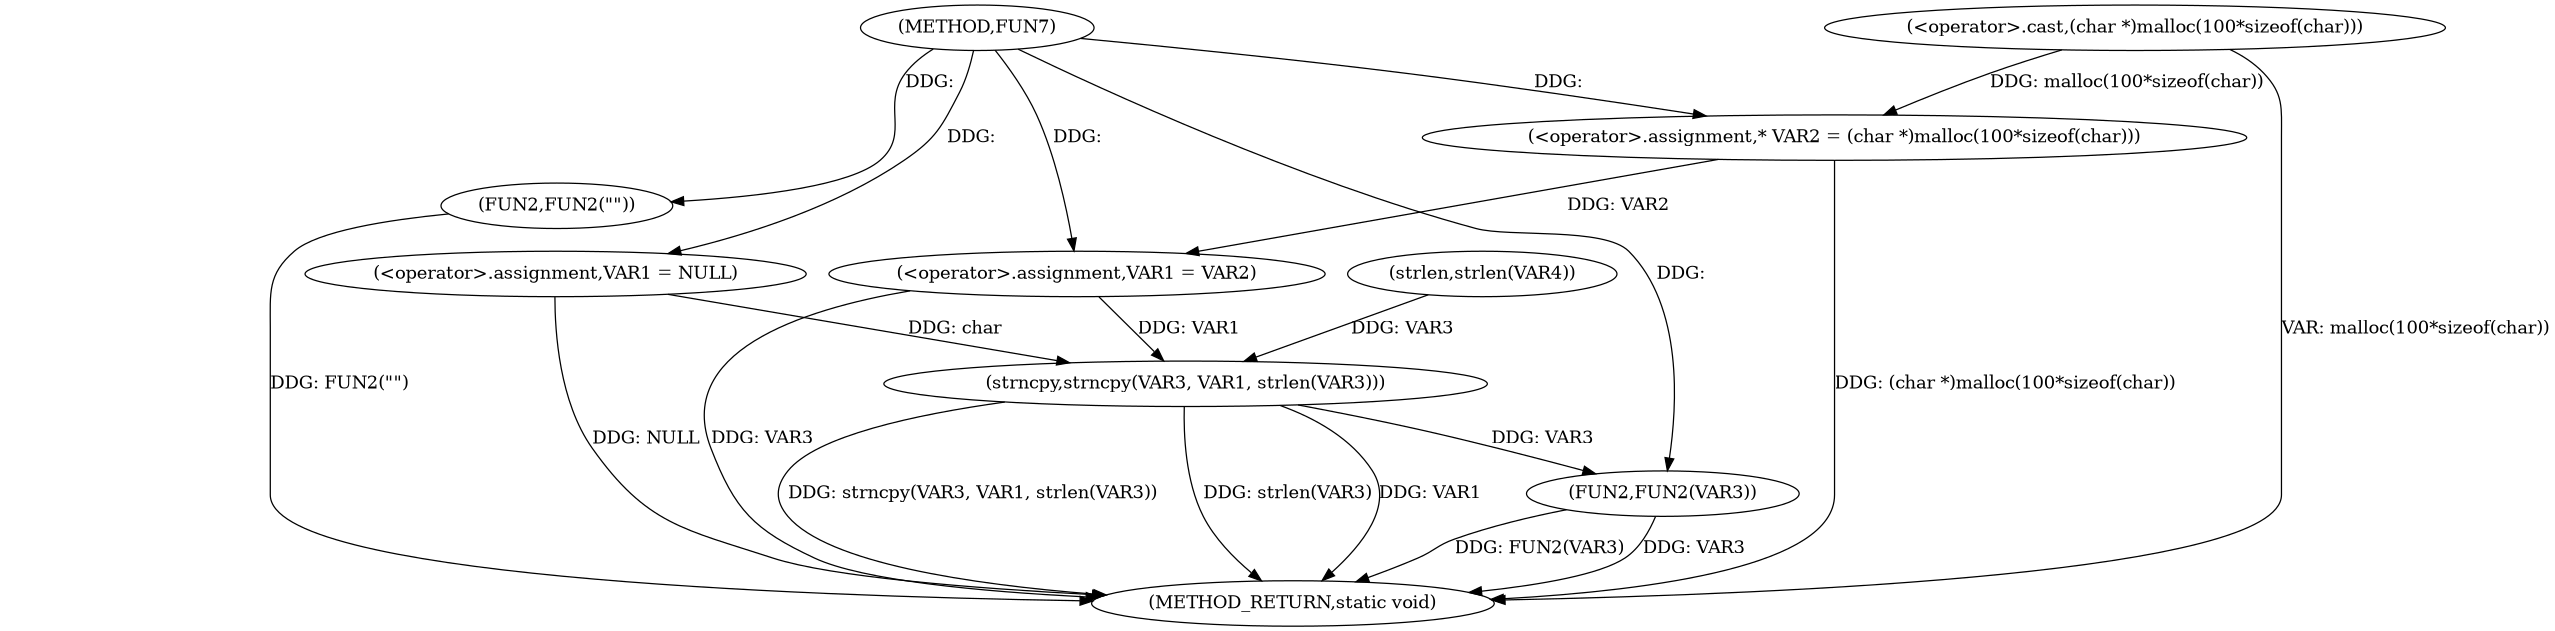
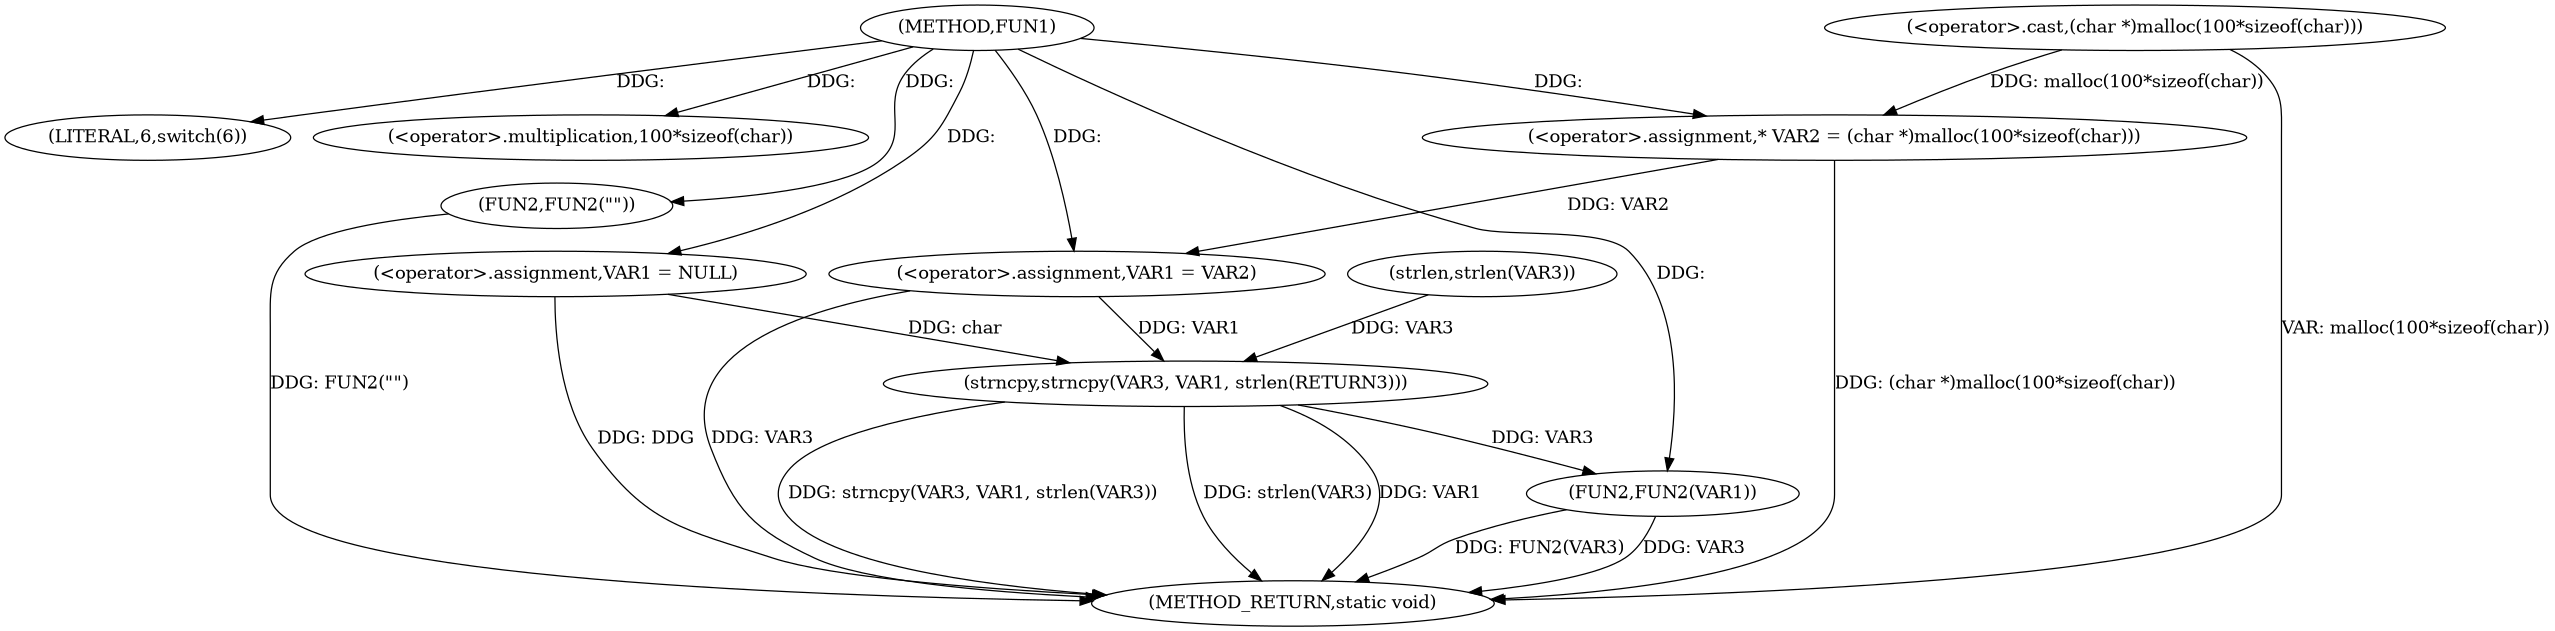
  digraph {
-   n1 [label="(METHOD,FUN7)"]
+   n1 [label="(METHOD,FUN1)"]
    n2 [label="(<operator>.assignment,VAR1 = NULL)"]
+   n3 [label="(LITERAL,6,switch(6))"]
    n4 [label="(<operator>.assignment,* VAR2 = (char *)malloc(100*sizeof(char)))"]
+   n5 [label="(<operator>.multiplication,100*sizeof(char))"]
    n6 [label="(<operator>.assignment,VAR1 = VAR2)"]
    n7 [label="(FUN2,FUN2(\"\"))"]
-   n8 [label="(FUN2,FUN2(VAR3))"]
-   n9 [label="(strncpy,strncpy(VAR3, VAR1, strlen(VAR3)))"]
+   n8 [label="(FUN2,FUN2(VAR1))"]
+   n9 [label="(strncpy,strncpy(VAR3, VAR1, strlen(RETURN3)))"]
    n10 [label="(METHOD_RETURN,static void)"]
-   n11 [label="(strlen,strlen(VAR4))"]
+   n11 [label="(strlen,strlen(VAR3))"]
    n12 [label="(<operator>.cast,(char *)malloc(100*sizeof(char)))"]
    n1 -> n2 [label="DDG: "]
+   n1 -> n3 [label="DDG: "]
    n1 -> n4 [label="DDG: "]
+   n1 -> n5 [label="DDG: "]
    n1 -> n6 [label="DDG: "]
    n1 -> n7 [label="DDG: "]
    n1 -> n8 [label="DDG: "]
    n2 -> n9 [label="DDG: char"]
-   n2 -> n10 [label="DDG: NULL"]
+   n2 -> n10 [label="DDG: DDG"]
    n4 -> n6 [label="DDG: VAR2"]
    n4 -> n10 [label="DDG: (char *)malloc(100*sizeof(char))"]
    n6 -> n9 [label="DDG: VAR1"]
    n6 -> n10 [label="DDG: VAR3"]
    n7 -> n10 [label="DDG: FUN2(\"\")"]
    n8 -> n10 [label="DDG: FUN2(VAR3)"]
    n8 -> n10 [label="DDG: VAR3"]
    n9 -> n8 [label="DDG: VAR3"]
    n9 -> n10 [label="DDG: strncpy(VAR3, VAR1, strlen(VAR3))"]
    n9 -> n10 [label="DDG: strlen(VAR3)"]
    n9 -> n10 [label="DDG: VAR1"]
    n11 -> n9 [label="DDG: VAR3"]
    n12 -> n4 [label="DDG: malloc(100*sizeof(char))"]
    n12 -> n10 [label="VAR: malloc(100*sizeof(char))"]
  }
